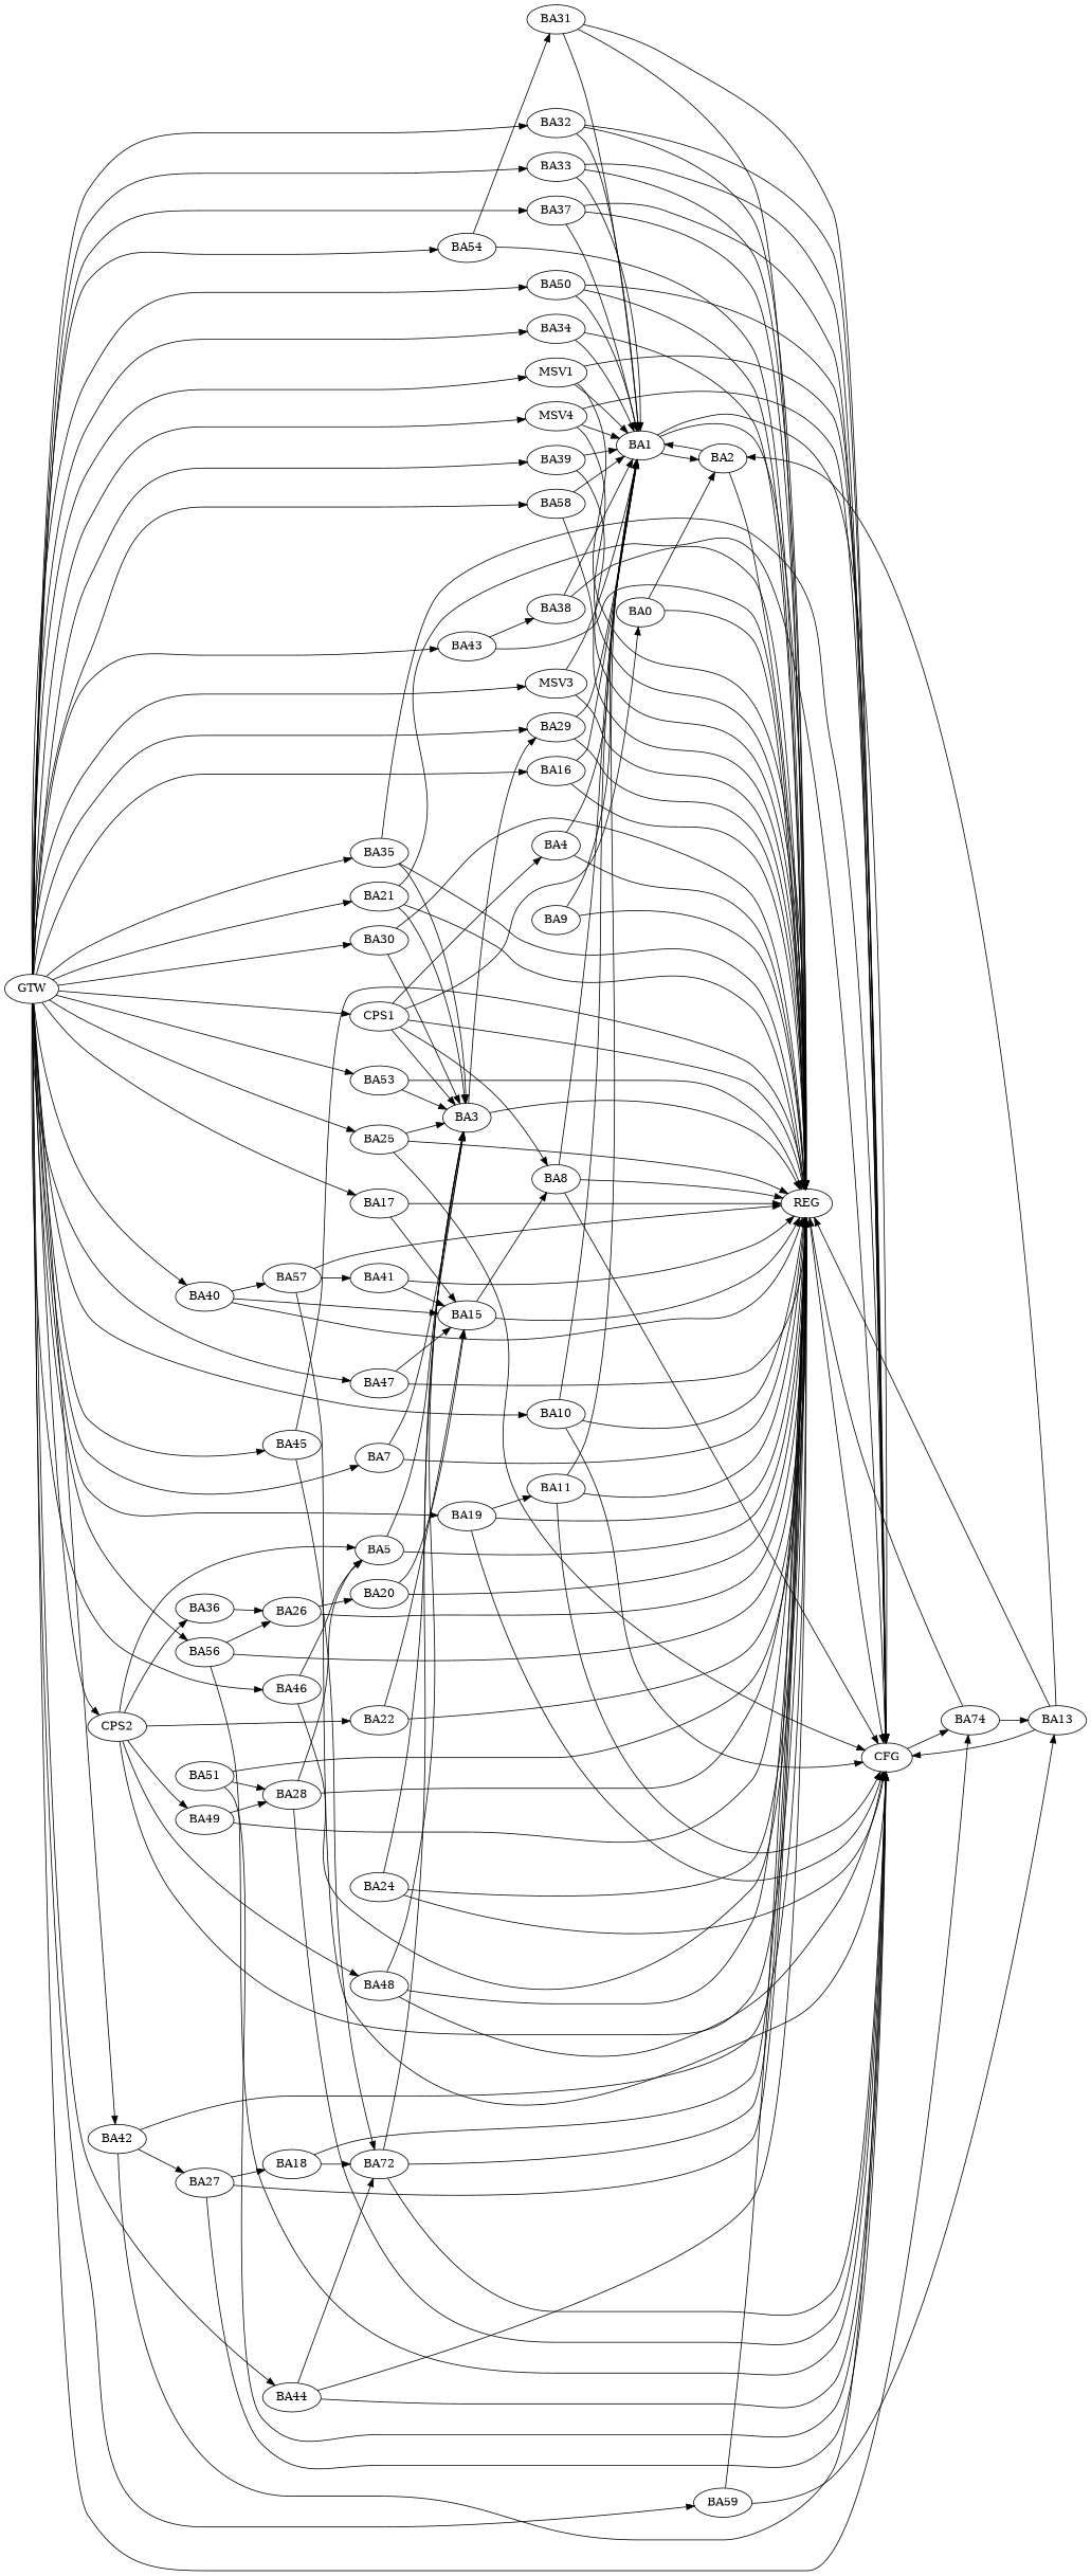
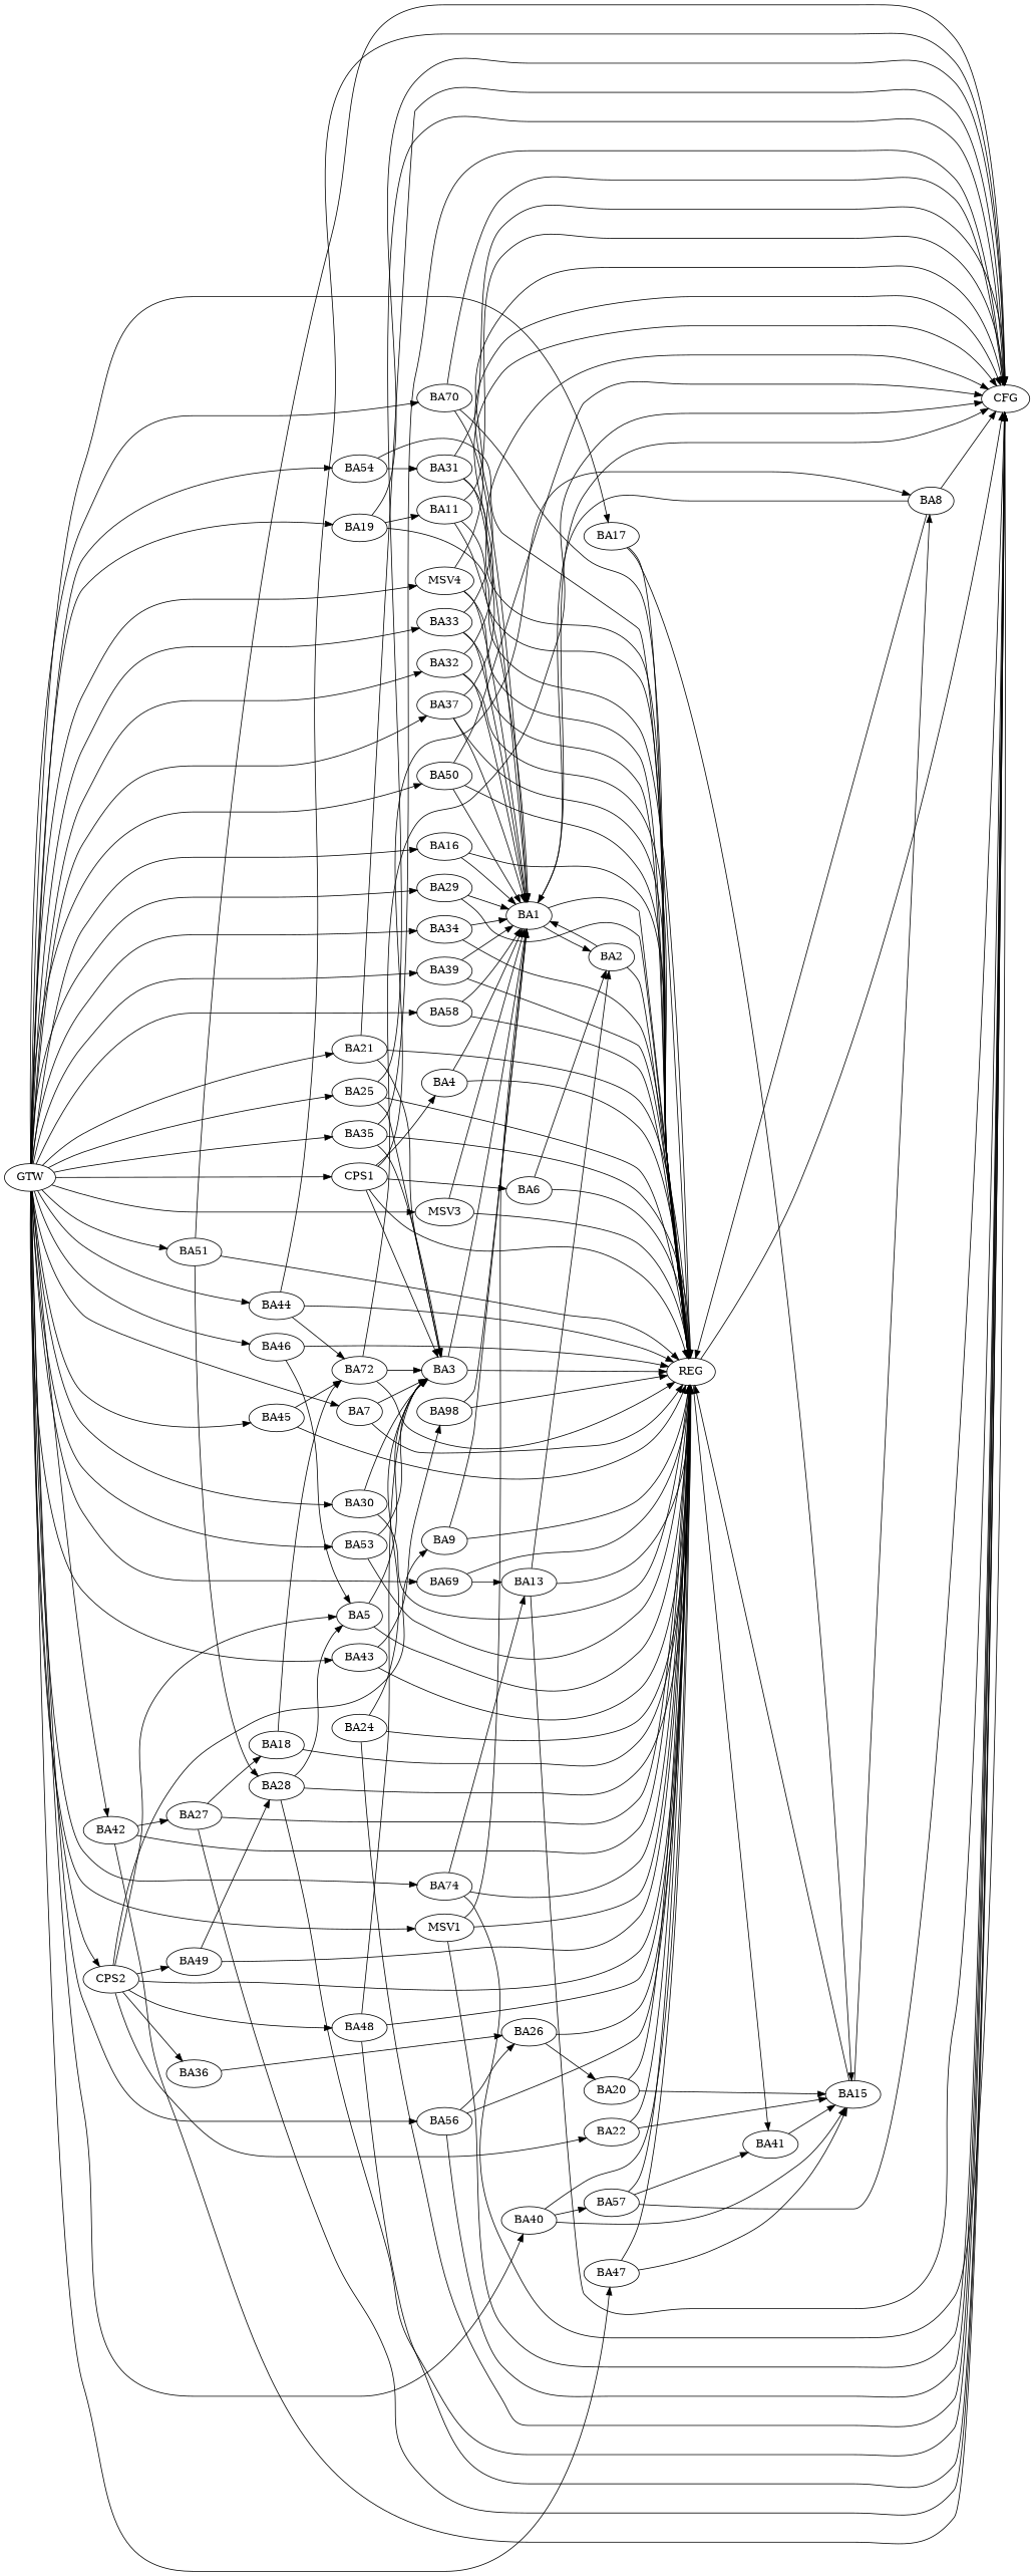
  strict digraph {
    rankdir=LR
    n1 [label=BA1]
    n2 [label=BA2]
    n3 [label=REG]
    n4 [label=CFG]
    n5 [label=BA3]
    n6 [label=BA4]
    n7 [label=BA5]
-   n8 [label=BA0]
+   n8 [label=BA6]
    n9 [label=BA7]
    n10 [label=BA8]
    n11 [label=BA9]
-   n12 [label=BA10]
+   n12 [label=BA70]
    n13 [label=BA11]
    n14 [label=BA72]
    n15 [label=BA13]
    n16 [label=BA74]
    n17 [label=BA15]
    n18 [label=BA16]
    n19 [label=BA17]
    n20 [label=BA18]
    n21 [label=BA19]
    n22 [label=BA20]
    n23 [label=BA21]
    n24 [label=BA22]
    n25 [label=BA24]
    n26 [label=BA25]
    n27 [label=BA26]
    n28 [label=BA27]
    n29 [label=BA28]
    n30 [label=BA29]
    n31 [label=BA30]
    n32 [label=BA31]
    n33 [label=BA32]
    n34 [label=BA33]
    n35 [label=BA34]
    n36 [label=BA35]
    n37 [label=BA36]
    n38 [label=BA37]
-   n39 [label=BA38]
+   n39 [label=BA98]
    n40 [label=BA39]
    n41 [label=BA40]
    n42 [label=BA57]
    n43 [label=BA41]
    n44 [label=BA42]
    n45 [label=BA43]
    n46 [label=BA44]
    n47 [label=BA45]
    n48 [label=BA46]
    n49 [label=BA47]
    n50 [label=BA48]
    n51 [label=BA49]
    n52 [label=BA50]
    n53 [label=BA51]
    n54 [label=BA53]
    n55 [label=BA54]
    n56 [label=BA56]
    n57 [label=BA58]
-   n58 [label=BA59]
+   n58 [label=BA69]
    n59 [label=CPS1]
    n60 [label=CPS2]
    n61 [label=GTW]
    n62 [label=MSV1]
    n63 [label=MSV3]
    n64 [label=MSV4]
    n1 -> n2
    n1 -> n3
    n1 -> n4
    n2 -> n1
    n2 -> n3
    n3 -> n4
-   n5 -> n30
+   n5 -> n1
    n5 -> n3
    n6 -> n1
    n6 -> n3
    n7 -> n3
    n7 -> n5
    n8 -> n2
    n8 -> n3
    n9 -> n3
    n9 -> n5
    n10 -> n1
    n10 -> n3
    n10 -> n4
    n11 -> n1
    n11 -> n3
    n12 -> n1
    n12 -> n3
    n12 -> n4
    n13 -> n1
    n13 -> n3
    n13 -> n4
    n14 -> n3
    n14 -> n4
    n14 -> n5
    n15 -> n2
    n15 -> n3
    n15 -> n4
    n16 -> n3
-   n4 -> n16
+   n16 -> n4
    n16 -> n15
    n17 -> n3
    n17 -> n10
    n18 -> n1
    n18 -> n3
    n19 -> n3
    n19 -> n17
    n20 -> n3
    n20 -> n14
    n21 -> n3
    n21 -> n4
    n21 -> n13
    n22 -> n3
    n22 -> n17
    n23 -> n3
    n23 -> n4
    n23 -> n5
    n24 -> n3
    n24 -> n17
    n25 -> n3
    n25 -> n4
    n25 -> n5
    n26 -> n3
    n26 -> n4
    n26 -> n5
    n27 -> n3
    n27 -> n22
    n28 -> n3
    n28 -> n4
    n28 -> n20
    n29 -> n3
    n29 -> n4
    n29 -> n7
    n30 -> n1
    n30 -> n3
    n31 -> n3
    n31 -> n5
    n32 -> n1
    n32 -> n3
    n32 -> n4
    n33 -> n1
    n33 -> n3
    n33 -> n4
    n34 -> n1
    n34 -> n3
    n34 -> n4
    n35 -> n1
    n35 -> n3
    n36 -> n3
    n36 -> n4
    n36 -> n5
    n37 -> n27
    n38 -> n1
    n38 -> n3
    n38 -> n4
    n39 -> n1
    n39 -> n3
    n40 -> n1
    n40 -> n3
    n41 -> n3
    n41 -> n17
    n41 -> n42
    n42 -> n3
    n42 -> n4
    n42 -> n43
-   n43 -> n3
+   n3 -> n43
    n43 -> n17
    n44 -> n3
    n44 -> n4
    n44 -> n28
    n45 -> n3
    n45 -> n39
    n46 -> n3
    n46 -> n4
    n46 -> n14
    n47 -> n3
    n47 -> n14
    n48 -> n3
    n48 -> n7
    n49 -> n3
    n49 -> n17
    n50 -> n3
    n50 -> n4
    n50 -> n5
    n51 -> n3
    n51 -> n29
    n52 -> n1
    n52 -> n3
    n52 -> n4
    n53 -> n3
    n53 -> n4
    n53 -> n29
    n54 -> n3
    n54 -> n5
    n55 -> n3
    n55 -> n32
    n56 -> n3
    n56 -> n4
    n56 -> n27
    n57 -> n1
    n57 -> n3
    n58 -> n3
    n58 -> n15
    n59 -> n3
    n59 -> n5
    n59 -> n6
    n59 -> n8
    n59 -> n10
    n60 -> n3
    n60 -> n7
+   n60 -> n11
    n60 -> n24
    n60 -> n37
    n60 -> n50
    n60 -> n51
    n61 -> n9
    n61 -> n12
    n61 -> n16
    n61 -> n18
    n61 -> n19
    n61 -> n21
    n61 -> n23
    n61 -> n26
    n61 -> n30
    n61 -> n31
    n61 -> n33
    n61 -> n34
    n61 -> n35
    n61 -> n36
    n61 -> n38
    n61 -> n40
    n61 -> n41
    n61 -> n44
    n61 -> n45
    n61 -> n46
    n61 -> n47
    n61 -> n48
    n61 -> n49
    n61 -> n52
+   n61 -> n53
    n61 -> n54
    n61 -> n55
    n61 -> n56
    n61 -> n57
    n61 -> n58
    n61 -> n59
    n61 -> n60
    n61 -> n62
    n61 -> n63
    n61 -> n64
    n62 -> n1
    n62 -> n3
    n62 -> n4
    n63 -> n1
    n63 -> n3
    n64 -> n1
    n64 -> n3
    n64 -> n4
  }
